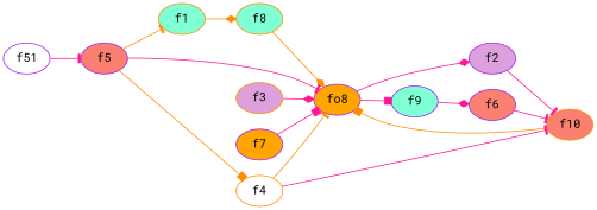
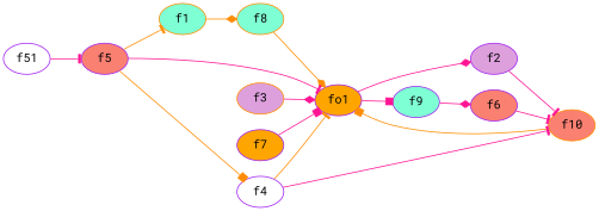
  strict digraph {
    fontname="Roboto Mono"
    rankdir=LR
    node [color=purple fillcolor=aquamarine fontname="Roboto Mono" style=filled]
    edge [arrowhead=tee color=deeppink fontname="Roboto Mono" weight=2]
    f1 [color=darkorange]
    f8 [color=darkorange]
-   fo1 [fillcolor=orange label=fo8]
+   fo1 [fillcolor=orange]
    f2 [fillcolor=plum]
    f10 [color=darkorange fillcolor=salmon]
    f3 [color=darkorange fillcolor=plum]
    f9
-   f4 [color=darkorange fillcolor=white]
+   f4 [fillcolor=white]
    f5 [fillcolor=salmon]
    f6 [fillcolor=salmon]
    f7 [fillcolor=orange]
    n12 [fillcolor=white label=f51]
    f1 -> f8 [arrowhead=diamond color=darkorange]
    f8 -> fo1 [arrowhead=diamond color=darkorange]
    fo1 -> f2 [arrowhead=diamond]
    fo1 -> f9 [arrowhead=box]
    f2 -> f10
    f10 -> fo1 [arrowhead=box color=darkorange]
    f3 -> fo1 [arrowhead=diamond]
    f9 -> f6 [arrowhead=diamond]
    f4 -> fo1 [color=darkorange]
    f4 -> f10
    f5 -> f1 [color=darkorange]
    f5 -> fo1
    f5 -> f4 [arrowhead=box color=darkorange]
    f6 -> f10
    f7 -> fo1 [arrowhead=box]
    n12 -> f5
  }
